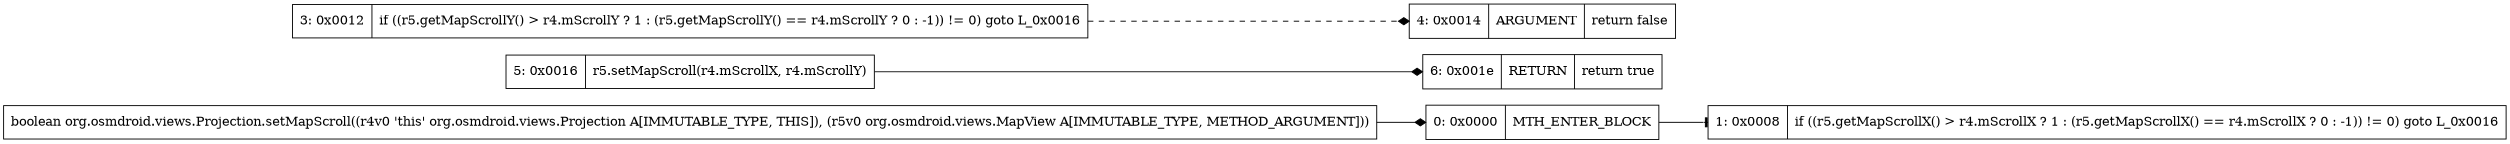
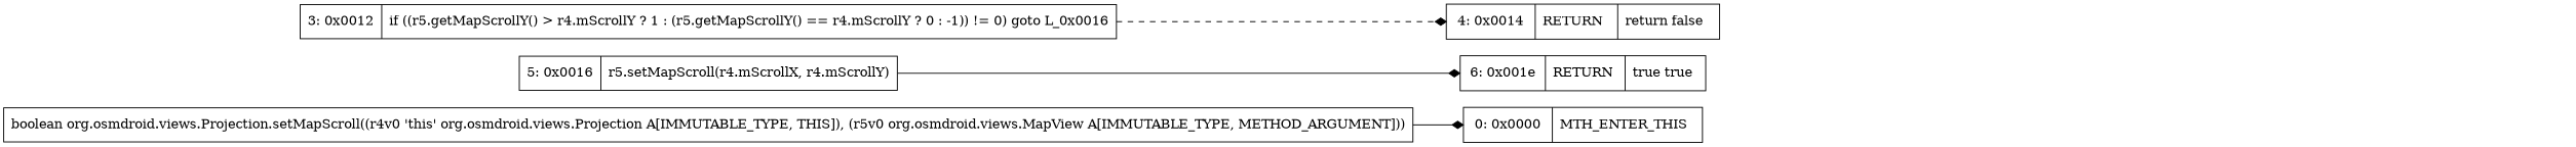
  digraph {
    rankdir=LR
    node [shape=record]
    edge [arrowhead=diamond]
-   n1 [label="{0\:\ 0x0000|MTH_ENTER_BLOCK\l}"]
-   n2 [label="{1\:\ 0x0008|if ((r5.getMapScrollX() \> r4.mScrollX ? 1 : (r5.getMapScrollX() == r4.mScrollX ? 0 : \-1)) != 0) goto L_0x0016\l}"]
+   n1 [label="{0\:\ 0x0000|MTH_ENTER_THIS\l}"]
    n3 [label="{5\:\ 0x0016|r5.setMapScroll(r4.mScrollX, r4.mScrollY)\l}"]
-   n4 [label="{6\:\ 0x001e|RETURN\l|return true\l}"]
+   n4 [label="{6\:\ 0x001e|RETURN\l|true true\l}"]
    n5 [label="{3\:\ 0x0012|if ((r5.getMapScrollY() \> r4.mScrollY ? 1 : (r5.getMapScrollY() == r4.mScrollY ? 0 : \-1)) != 0) goto L_0x0016\l}"]
-   n6 [label="{4\:\ 0x0014|ARGUMENT\l|return false\l}"]
+   n6 [label="{4\:\ 0x0014|RETURN\l|return false\l}"]
    n7 [label="{boolean org.osmdroid.views.Projection.setMapScroll((r4v0 'this' org.osmdroid.views.Projection A[IMMUTABLE_TYPE, THIS]), (r5v0 org.osmdroid.views.MapView A[IMMUTABLE_TYPE, METHOD_ARGUMENT])) }"]
-   n1 -> n2 [arrowhead=tee]
    n3 -> n4
    n5 -> n6 [style=dashed]
    n7 -> n1
  }
